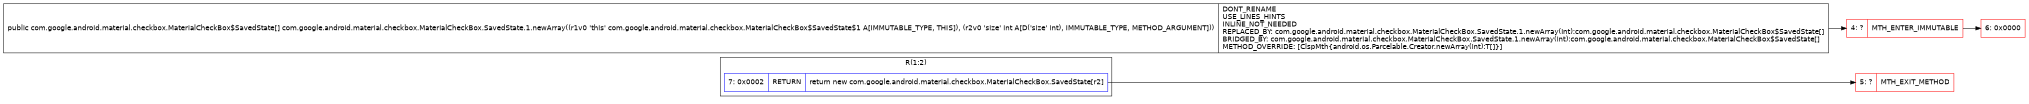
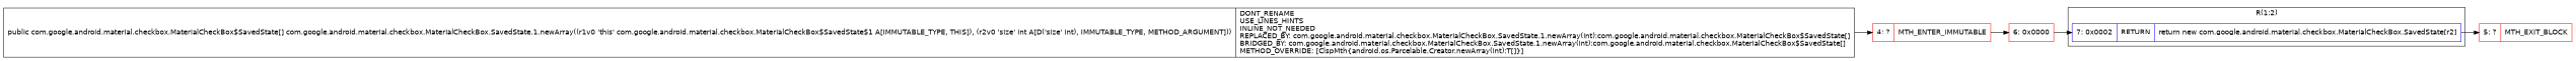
  digraph {
    fontname="DejaVu Sans"
    rankdir=LR
    node [color=red fontname="DejaVu Sans" shape=record]
    edge [fontname="DejaVu Sans"]
    n1 [color=blue label="{7\:\ 0x0002|RETURN\l|return new com.google.android.material.checkbox.MaterialCheckBox.SavedState[r2]\l}"]
-   n2 [label="{5\:\ ?|MTH_EXIT_METHOD\l}"]
+   n2 [label="{5\:\ ?|MTH_EXIT_BLOCK\l}"]
    n3 [label="{4\:\ ?|MTH_ENTER_IMMUTABLE\l}"]
    n4 [label="{6\:\ 0x0000}"]
    n5 [label="{public com.google.android.material.checkbox.MaterialCheckBox$SavedState[] com.google.android.material.checkbox.MaterialCheckBox.SavedState.1.newArray((r1v0 'this' com.google.android.material.checkbox.MaterialCheckBox$SavedState$1 A[IMMUTABLE_TYPE, THIS]), (r2v0 'size' int A[D('size' int), IMMUTABLE_TYPE, METHOD_ARGUMENT]))  | DONT_RENAME\lUSE_LINES_HINTS\lINLINE_NOT_NEEDED\lREPLACED_BY: com.google.android.material.checkbox.MaterialCheckBox.SavedState.1.newArray(int):com.google.android.material.checkbox.MaterialCheckBox$SavedState[]\lBRIDGED_BY: com.google.android.material.checkbox.MaterialCheckBox.SavedState.1.newArray(int):com.google.android.material.checkbox.MaterialCheckBox$SavedState[]\lMETHOD_OVERRIDE: [ClspMth\{android.os.Parcelable.Creator.newArray(int):T[]\}]\l}" color=""]
    subgraph cluster_1 {
      label="R(1:2)"
      n1
    }
    n1 -> n2
    n3 -> n4
+   n4 -> n1
    n5 -> n3
  }
